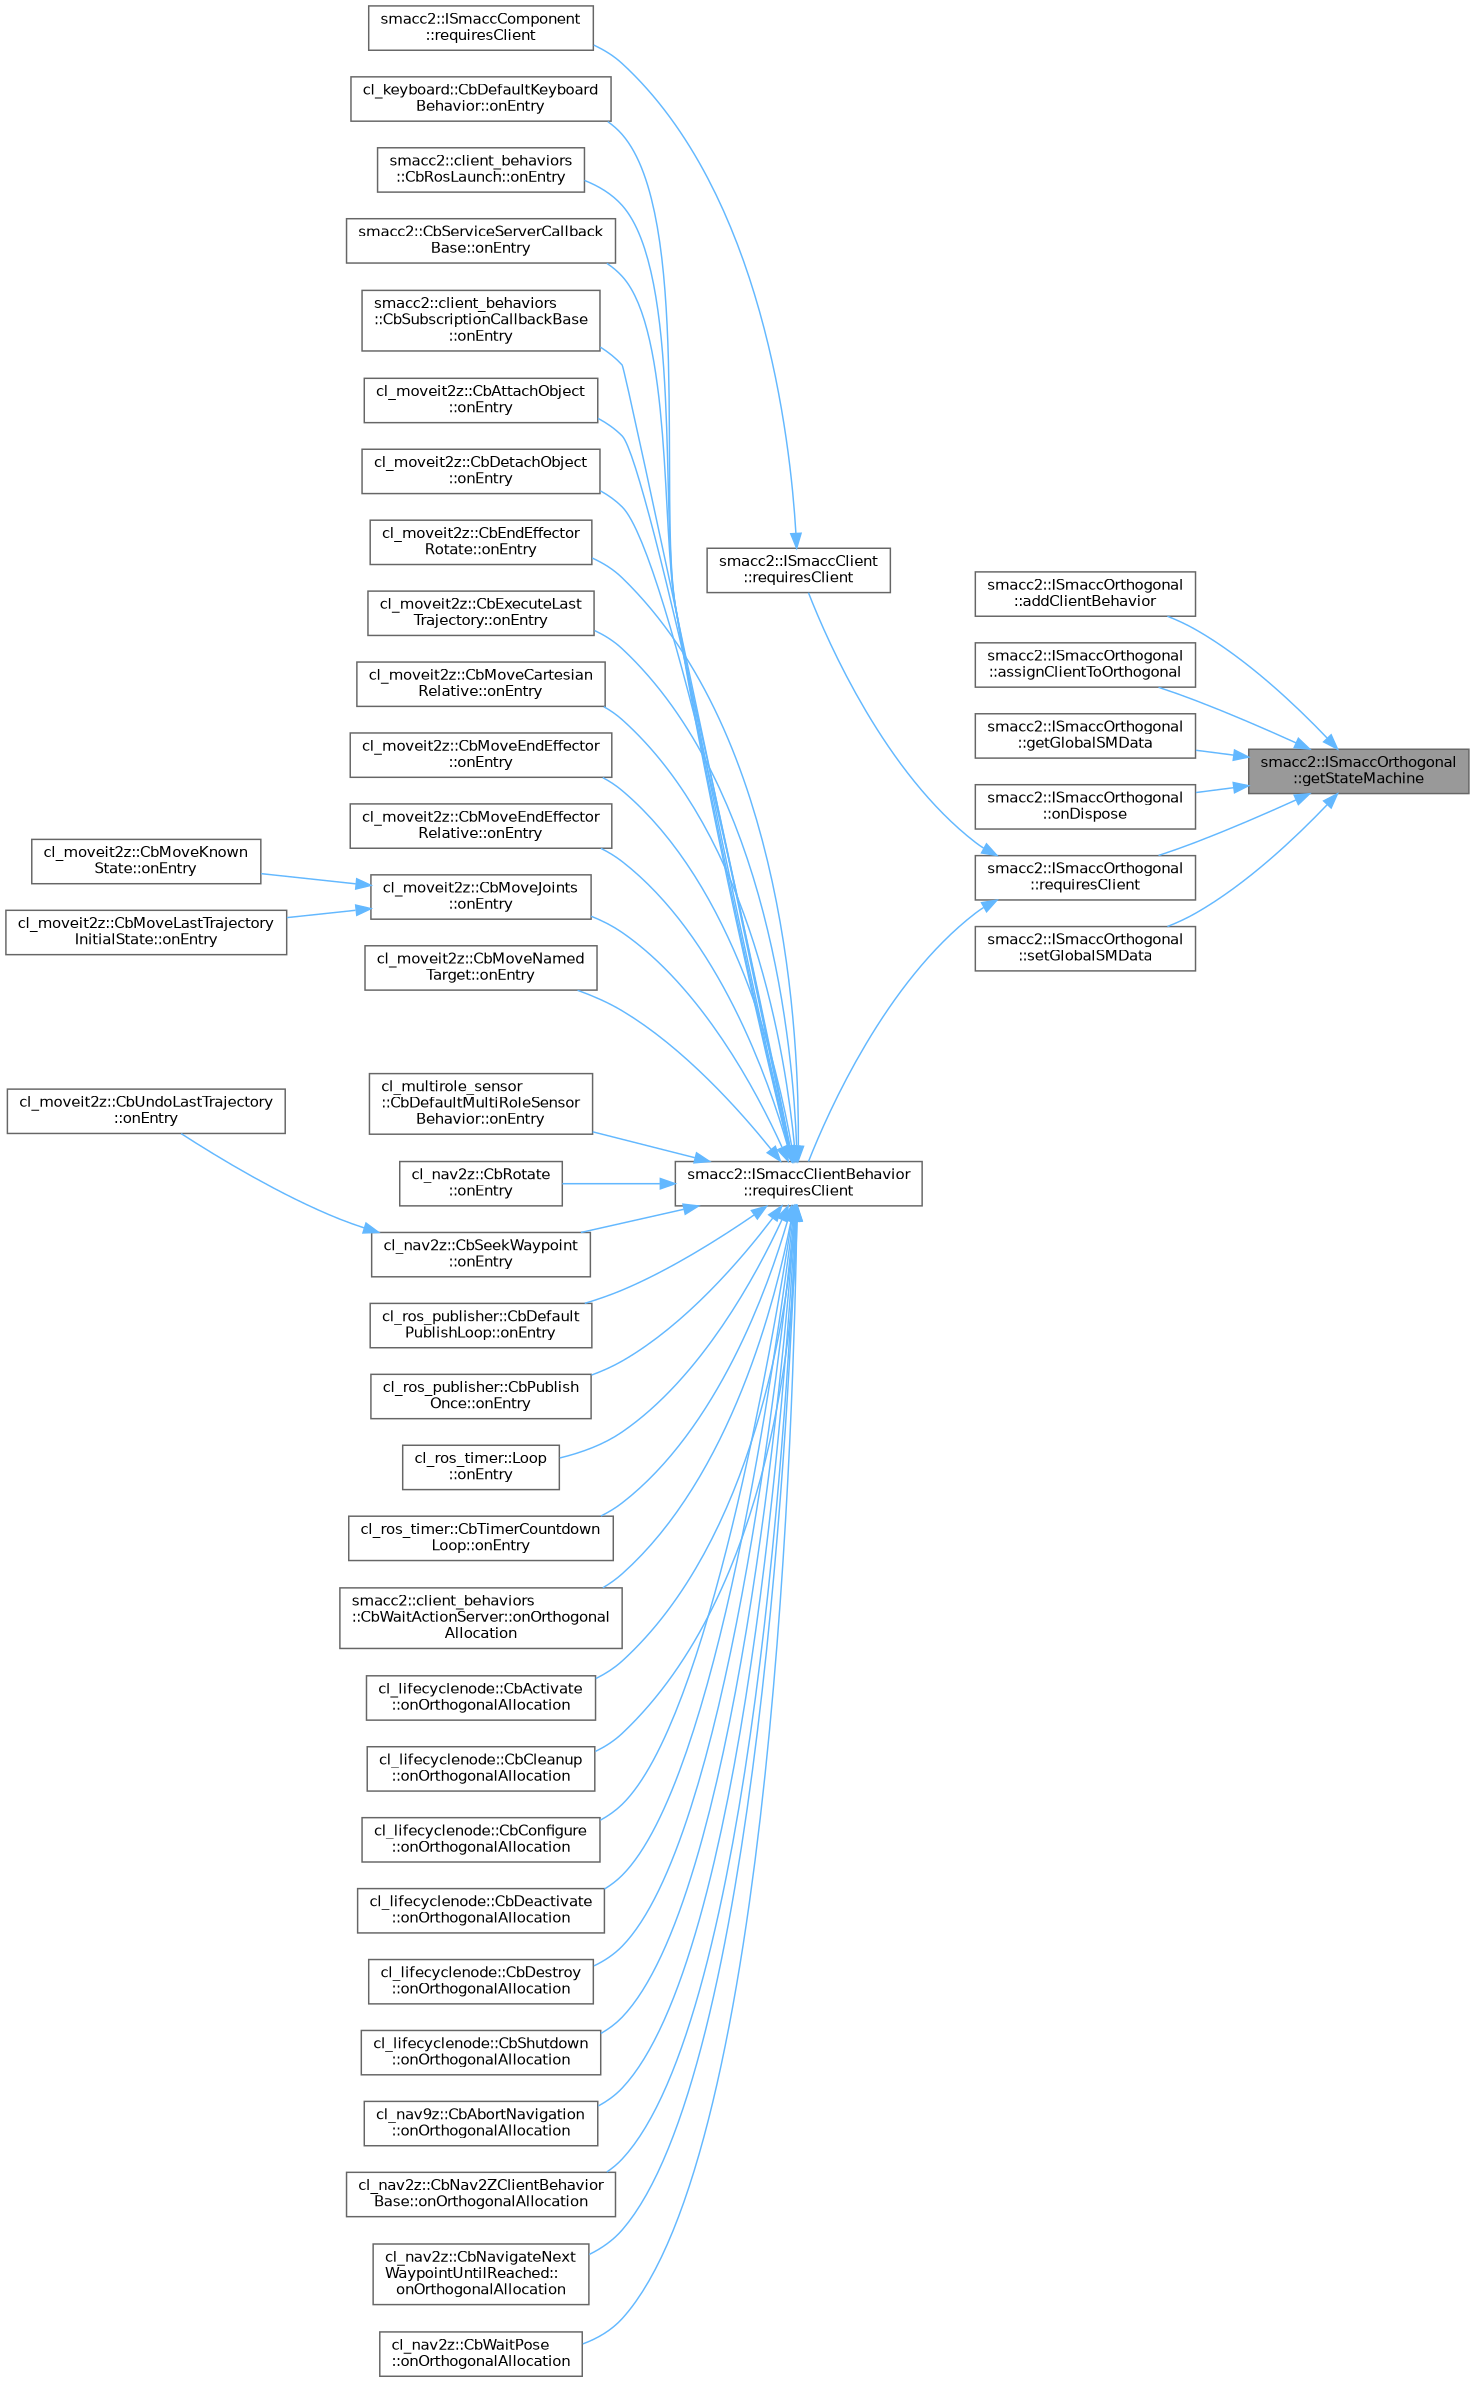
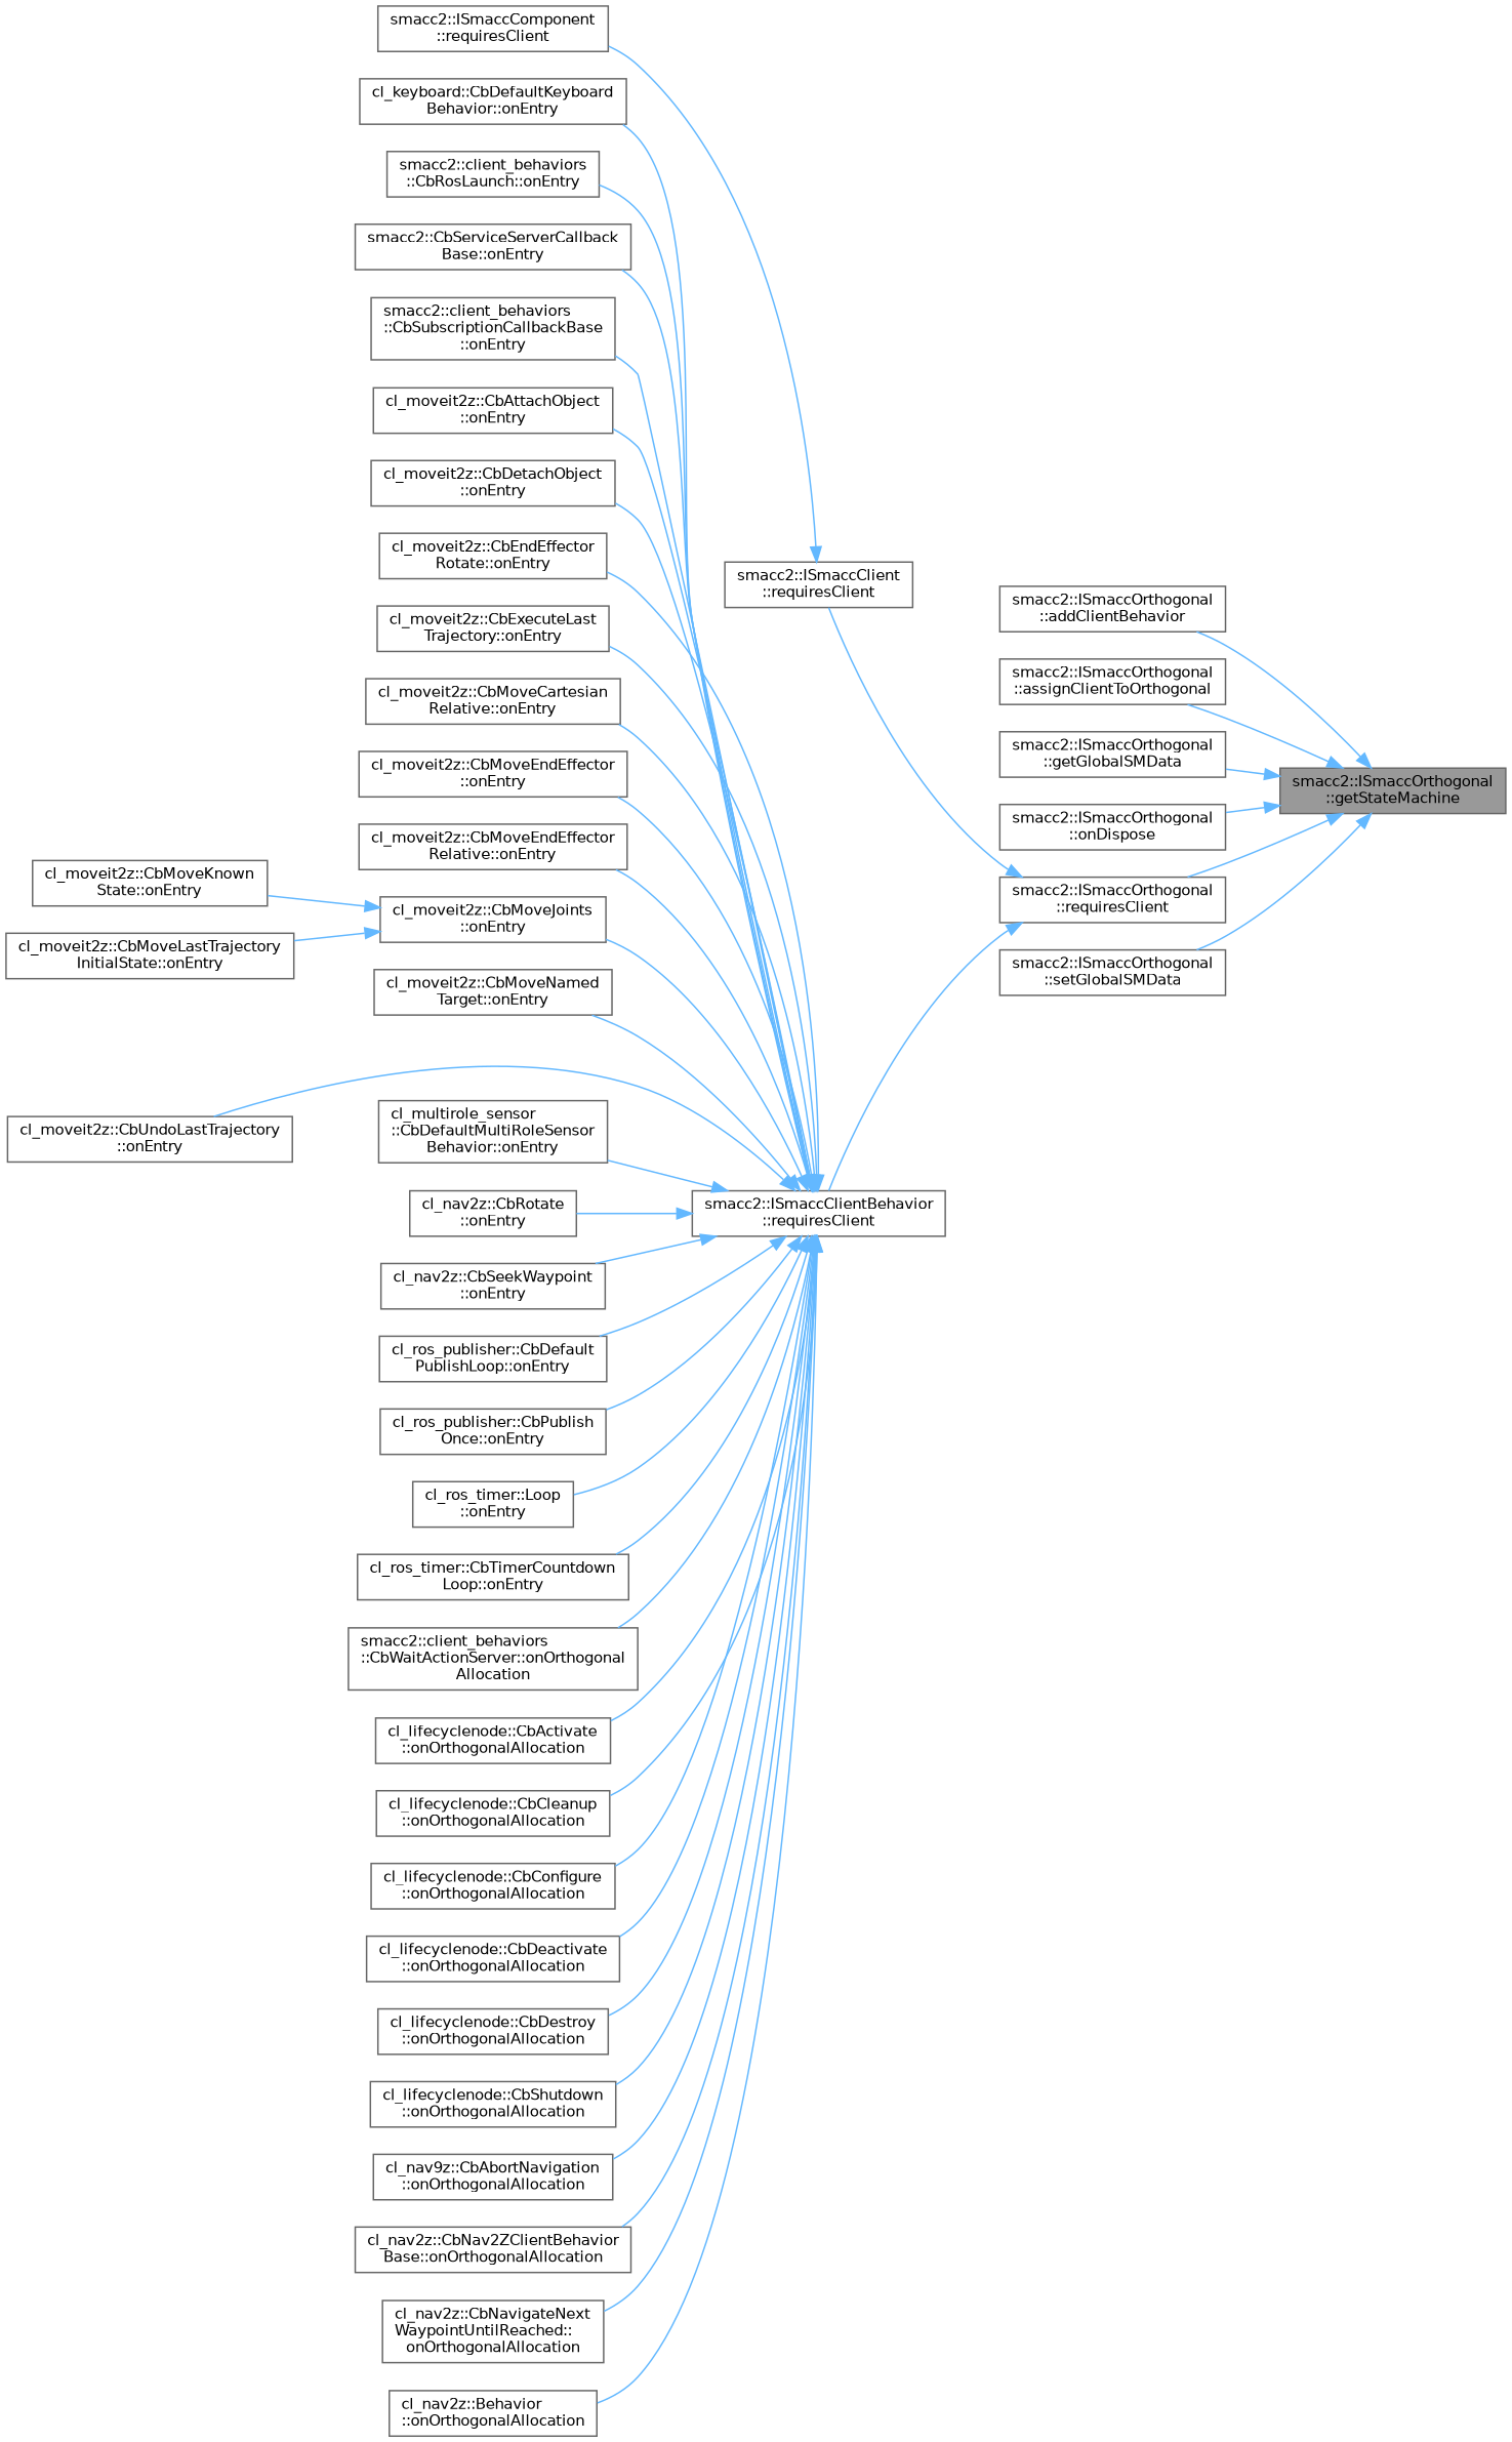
  digraph {
    rankdir=RL
    node [color=grey40 fillcolor=white fontname=Helvetica fontsize=10 shape=box style=filled]
    edge [color=steelblue1 dir=back fontname=Helvetica fontsize=10 labelfontname=Helvetica labelfontsize=10 style=solid]
    n1 [color=gray40 fillcolor=grey60 fontcolor=black height=0.2 label="smacc2::ISmaccOrthogonal\l::getStateMachine" width=0.4]
    n2 [height=0.2 label="smacc2::ISmaccOrthogonal\l::addClientBehavior" width=0.4]
    n3 [height=0.2 label="smacc2::ISmaccOrthogonal\l::assignClientToOrthogonal" width=0.4]
    n4 [height=0.2 label="smacc2::ISmaccOrthogonal\l::getGlobalSMData" width=0.4]
    n5 [height=0.2 label="smacc2::ISmaccOrthogonal\l::onDispose" width=0.4]
    n6 [height=0.2 label="smacc2::ISmaccOrthogonal\l::requiresClient" width=0.4]
    n7 [height=0.2 label="smacc2::ISmaccOrthogonal\l::setGlobalSMData" width=0.4]
    n8 [height=0.2 label="smacc2::ISmaccClient\l::requiresClient" width=0.4]
    n9 [height=0.2 label="smacc2::ISmaccClientBehavior\l::requiresClient" width=0.4]
    n10 [height=0.2 label="smacc2::ISmaccComponent\l::requiresClient" width=0.4]
    n11 [height=0.2 label="cl_keyboard::CbDefaultKeyboard\lBehavior::onEntry" width=0.4]
    n12 [height=0.2 label="smacc2::client_behaviors\l::CbRosLaunch::onEntry" width=0.4]
    n13 [height=0.2 label="smacc2::CbServiceServerCallback\lBase::onEntry" width=0.4]
    n14 [height=0.2 label="smacc2::client_behaviors\l::CbSubscriptionCallbackBase\l::onEntry" width=0.4]
    n15 [height=0.2 label="cl_moveit2z::CbAttachObject\l::onEntry" width=0.4]
    n16 [height=0.2 label="cl_moveit2z::CbDetachObject\l::onEntry" width=0.4]
    n17 [height=0.2 label="cl_moveit2z::CbEndEffector\lRotate::onEntry" width=0.4]
    n18 [height=0.2 label="cl_moveit2z::CbExecuteLast\lTrajectory::onEntry" width=0.4]
    n19 [height=0.2 label="cl_moveit2z::CbMoveCartesian\lRelative::onEntry" width=0.4]
    n20 [height=0.2 label="cl_moveit2z::CbMoveEndEffector\l::onEntry" width=0.4]
    n21 [height=0.2 label="cl_moveit2z::CbMoveEndEffector\lRelative::onEntry" width=0.4]
    n22 [height=0.2 label="cl_moveit2z::CbMoveJoints\l::onEntry" width=0.4]
    n23 [height=0.2 label="cl_moveit2z::CbMoveNamed\lTarget::onEntry" width=0.4]
    n24 [height=0.2 label="cl_moveit2z::CbUndoLastTrajectory\l::onEntry" width=0.4]
    n25 [height=0.2 label="cl_multirole_sensor\l::CbDefaultMultiRoleSensor\lBehavior::onEntry" width=0.4]
    n26 [height=0.2 label="cl_nav2z::CbRotate\l::onEntry" width=0.4]
    n27 [height=0.2 label="cl_nav2z::CbSeekWaypoint\l::onEntry" width=0.4]
    n28 [height=0.2 label="cl_ros_publisher::CbDefault\lPublishLoop::onEntry" width=0.4]
    n29 [height=0.2 label="cl_ros_publisher::CbPublish\lOnce::onEntry" width=0.4]
    n30 [height=0.2 label="cl_ros_timer::Loop\l::onEntry" width=0.4]
    n31 [height=0.2 label="cl_ros_timer::CbTimerCountdown\lLoop::onEntry" width=0.4]
    n32 [height=0.2 label="smacc2::client_behaviors\l::CbWaitActionServer::onOrthogonal\lAllocation" width=0.4]
    n33 [height=0.2 label="cl_lifecyclenode::CbActivate\l::onOrthogonalAllocation" width=0.4]
    n34 [height=0.2 label="cl_lifecyclenode::CbCleanup\l::onOrthogonalAllocation" width=0.4]
    n35 [height=0.2 label="cl_lifecyclenode::CbConfigure\l::onOrthogonalAllocation" width=0.4]
    n36 [height=0.2 label="cl_lifecyclenode::CbDeactivate\l::onOrthogonalAllocation" width=0.4]
    n37 [height=0.2 label="cl_lifecyclenode::CbDestroy\l::onOrthogonalAllocation" width=0.4]
    n38 [height=0.2 label="cl_lifecyclenode::CbShutdown\l::onOrthogonalAllocation" width=0.4]
    n39 [height=0.2 label="cl_nav9z::CbAbortNavigation\l::onOrthogonalAllocation" width=0.4]
    n40 [height=0.2 label="cl_nav2z::CbNav2ZClientBehavior\lBase::onOrthogonalAllocation" width=0.4]
    n41 [height=0.2 label="cl_nav2z::CbNavigateNext\lWaypointUntilReached::\lonOrthogonalAllocation" width=0.4]
-   n42 [height=0.2 label="cl_nav2z::CbWaitPose\l::onOrthogonalAllocation" width=0.4]
+   n42 [height=0.2 label="cl_nav2z::Behavior\l::onOrthogonalAllocation" width=0.4]
    n43 [height=0.2 label="cl_moveit2z::CbMoveKnown\lState::onEntry" width=0.4]
    n44 [height=0.2 label="cl_moveit2z::CbMoveLastTrajectory\lInitialState::onEntry" width=0.4]
    n1 -> n2
    n1 -> n3
    n1 -> n4
    n1 -> n5
    n1 -> n6
    n1 -> n7
    n6 -> n8
    n6 -> n9
    n8 -> n10
    n9 -> n11
    n9 -> n12
    n9 -> n13
    n9 -> n14
    n9 -> n15
    n9 -> n16
    n9 -> n17
    n9 -> n18
    n9 -> n19
    n9 -> n20
    n9 -> n21
    n9 -> n22
    n9 -> n23
-   n27 -> n24
+   n9 -> n24
    n9 -> n25
    n9 -> n26
    n9 -> n27
    n9 -> n28
    n9 -> n29
    n9 -> n30
    n9 -> n31
    n9 -> n32
    n9 -> n33
    n9 -> n34
    n9 -> n35
    n9 -> n36
    n9 -> n37
    n9 -> n38
    n9 -> n39
    n9 -> n40
    n9 -> n41
    n9 -> n42
    n22 -> n43
    n22 -> n44
  }
